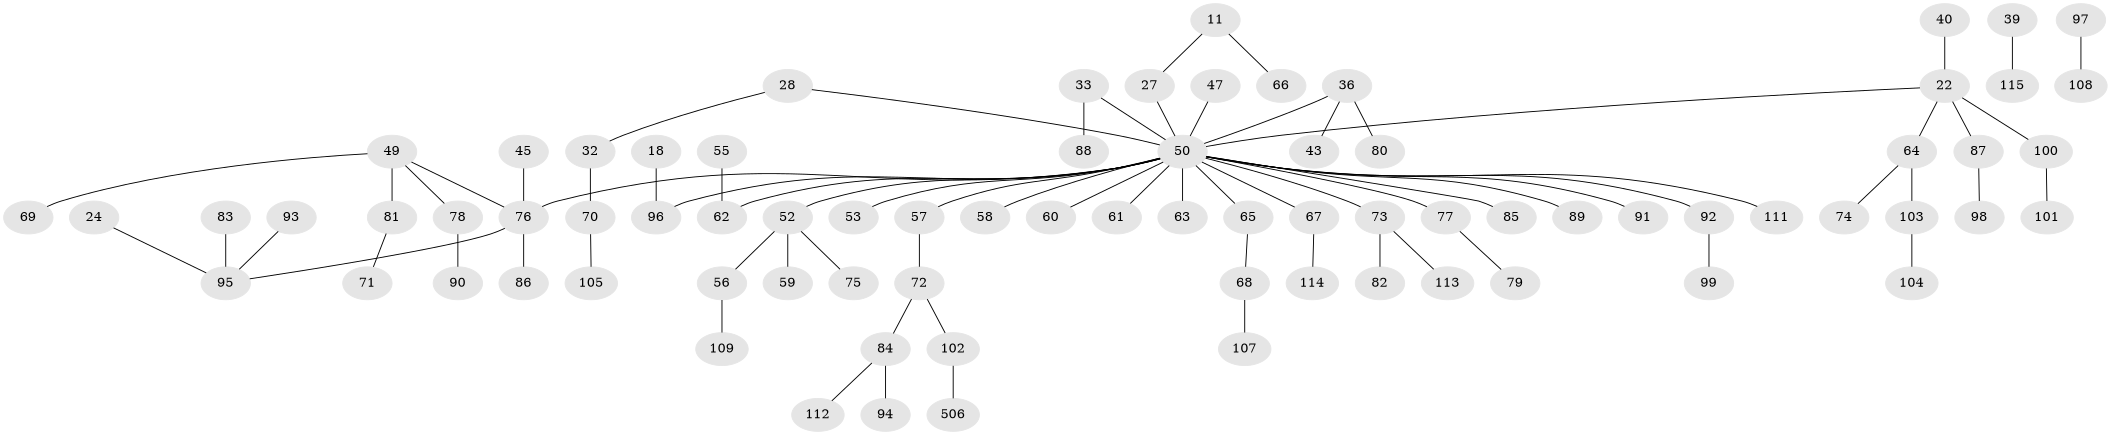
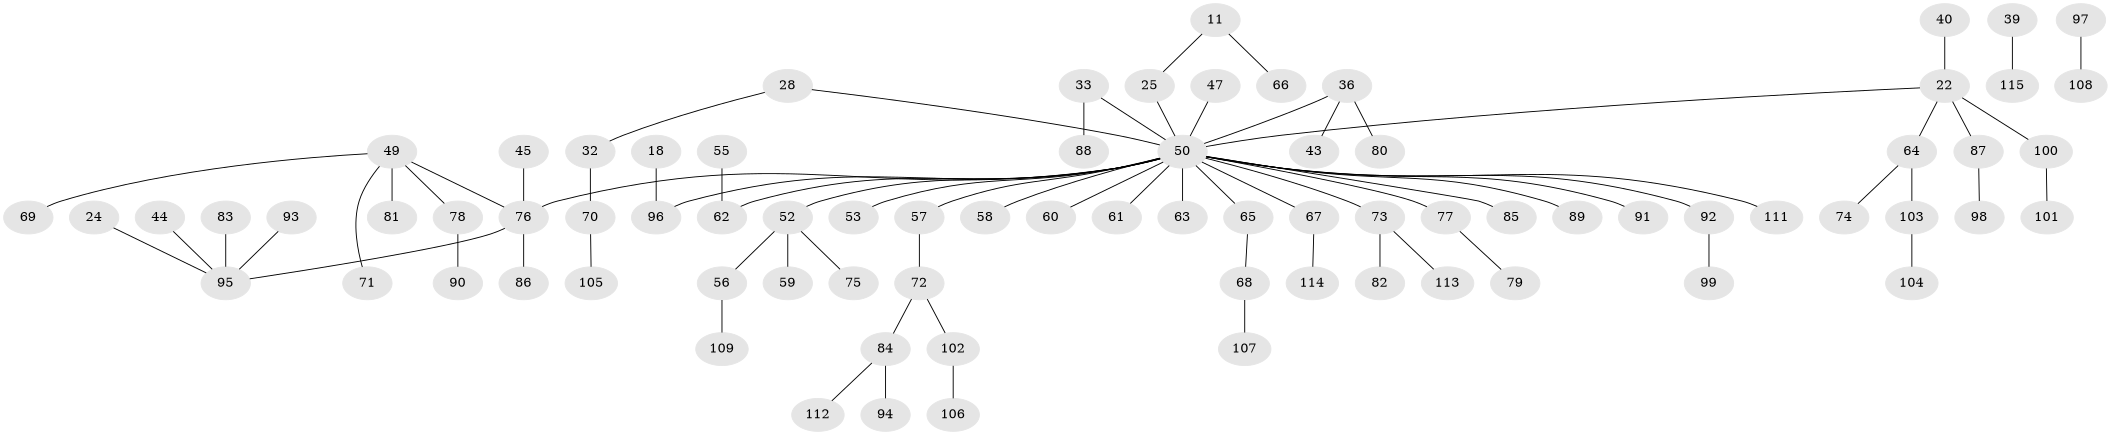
  graph {
    node [color=gray90 style=filled]
-   27 [super="+9"]
+   27 [super="+9" label=25]
    50 [super="+13+16+35+14+41+30+25+48+23"]
    11
    66
    96 [super="+1"]
    18
    95 [super="+7+20+34+37"]
    24
    76 [super="+6"]
    52
    53
    57
    58
    60
    61
    62 [super="+54"]
    63
    65
    67
    73 [super="+51"]
    77
    85
    89
    91
    92
    111
    28
    32
    70
    105
    33
    88
    36
    43
    80
    39
    115
    n38 [label=22 super="+26"]
    64
    87
    100
    40
    74
    103
    98
    101
+   44
    86
    45
    47
    49 [super="+46"]
    69
    71
    78
    81
    90
    56
    59
    75
    72
    68
    114
    82
    113
    79
    99
    97 [super="+10"]
    108
    109
    55
    84
    102
    104
    107
    94
    112
-   106 [label=506]
+   106
    83
    93
    27 -- 50
    50 -- 96
    50 -- 76
    50 -- 52
    50 -- 53
    50 -- 57
    50 -- 58
    50 -- 60
    50 -- 61
    50 -- 62
    50 -- 63
    50 -- 65
    50 -- 67
    50 -- 73
    50 -- 77
    50 -- 85
    50 -- 89
    50 -- 91
    50 -- 92
    50 -- 111
    11 -- 27
    11 -- 66
    18 -- 96
    24 -- 95
    76 -- 95
    76 -- 86
    52 -- 56
    52 -- 59
    52 -- 75
    57 -- 72
    65 -- 68
    67 -- 114
    73 -- 82
    73 -- 113
    77 -- 79
    92 -- 99
    28 -- 50
    28 -- 32
    32 -- 70
    70 -- 105
    33 -- 50
    33 -- 88
    36 -- 50
    36 -- 43
    36 -- 80
    39 -- 115
    n38 -- 50
    n38 -- 64
    n38 -- 87
    n38 -- 100
    64 -- 74
    64 -- 103
    87 -- 98
    100 -- 101
    40 -- n38
    103 -- 104
+   44 -- 95
    45 -- 76
    47 -- 50
    49 -- 76
    49 -- 69
-   81 -- 71
+   49 -- 71
    49 -- 78
    49 -- 81
    78 -- 90
    56 -- 109
    72 -- 84
    72 -- 102
    68 -- 107
    97 -- 108
    55 -- 62
    84 -- 94
    84 -- 112
    102 -- 106
    83 -- 95
    93 -- 95
  }
